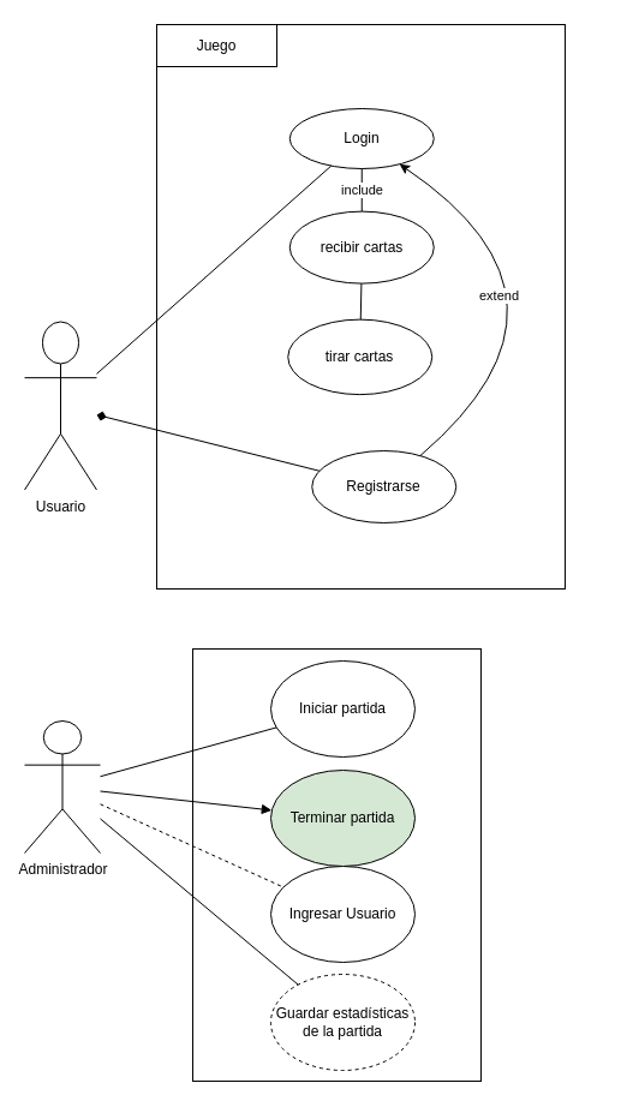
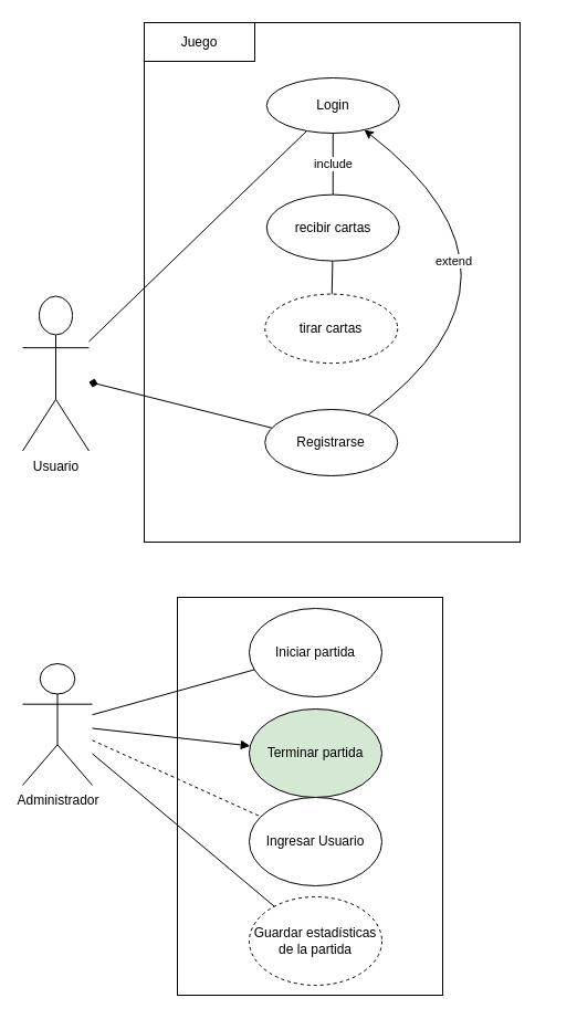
  <mxCell id="0" />
  <mxCell id="1" parent="0" />
  <mxCell id="2" value="" style="rounded=0;whiteSpace=wrap;html=1;" parent="1" vertex="1"><mxGeometry x="160" y="540" width="240" height="360" as="geometry" /></mxCell>
  <mxCell id="3" value="Usuario" style="shape=umlActor;verticalLabelPosition=bottom;verticalAlign=top;html=1;outlineConnect=0;direction=east;" parent="1" vertex="1"><mxGeometry x="20" y="267.5" width="60" height="140" as="geometry" /></mxCell>
  <mxCell id="4" value="" style="rounded=0;whiteSpace=wrap;html=1;labelBackgroundColor=none;fontColor=default;" parent="1" vertex="1"><mxGeometry x="130" y="20" width="340" height="470" as="geometry" /></mxCell>
- <mxCell id="5" value="Login" style="ellipse;whiteSpace=wrap;html=1;" parent="1" vertex="1"><mxGeometry x="240.75" y="90" width="120" height="50" as="geometry" /></mxCell>
+ <mxCell id="5" value="Login" style="ellipse;whiteSpace=wrap;html=1;" parent="1" vertex="1"><mxGeometry x="240.75" y="70" width="120" height="50" as="geometry" /></mxCell>
  <mxCell id="6" value="Juego" style="rounded=0;whiteSpace=wrap;html=1;" parent="1" vertex="1"><mxGeometry x="130" y="20" width="100" height="35" as="geometry" /></mxCell>
  <mxCell id="7" value="" style="endArrow=none;html=1;rounded=0;" parent="1" source="3" target="5" edge="1"><mxGeometry width="50" height="50" relative="1" as="geometry"><mxPoint x="203" y="260" as="sourcePoint" /><mxPoint x="253" y="210" as="targetPoint" /></mxGeometry></mxCell>
  <mxCell id="8" value="include" style="endArrow=none;html=1;rounded=0;" parent="1" source="5" target="18" edge="1"><mxGeometry width="50" height="50" relative="1" as="geometry"><mxPoint x="280.75" y="305" as="sourcePoint" /><mxPoint x="300.75" y="175" as="targetPoint" /></mxGeometry></mxCell>
  <mxCell id="9" value="Administrador" style="shape=umlActor;verticalLabelPosition=bottom;verticalAlign=top;html=1;outlineConnect=0;" parent="1" vertex="1"><mxGeometry x="20" y="600" width="63" height="110" as="geometry" /></mxCell>
  <mxCell id="10" value="Iniciar partida" style="ellipse;whiteSpace=wrap;html=1;" parent="1" vertex="1"><mxGeometry x="225" y="550" width="120" height="80" as="geometry" /></mxCell>
  <mxCell id="11" value="Terminar partida" style="ellipse;whiteSpace=wrap;html=1;fillColor=#d5e8d4;" parent="1" vertex="1"><mxGeometry x="225" y="641" width="120" height="80" as="geometry" /></mxCell>
  <mxCell id="12" value="" style="endArrow=none;html=1;rounded=0;" parent="1" source="9" target="10" edge="1"><mxGeometry width="50" height="50" relative="1" as="geometry"><mxPoint x="481.5" y="520" as="sourcePoint" /><mxPoint x="531.5" y="470" as="targetPoint" /></mxGeometry></mxCell>
  <mxCell id="13" value="" style="endArrow=block;html=1;rounded=0;" parent="1" source="9" target="11" edge="1"><mxGeometry width="50" height="50" relative="1" as="geometry"><mxPoint x="481.5" y="520" as="sourcePoint" /><mxPoint x="531.5" y="470" as="targetPoint" /></mxGeometry></mxCell>
  <mxCell id="14" value="Ingresar Usuario" style="ellipse;whiteSpace=wrap;html=1;" parent="1" vertex="1"><mxGeometry x="225" y="721" width="120" height="80" as="geometry" /></mxCell>
  <mxCell id="15" value="Guardar estadísticas de la partida" style="ellipse;whiteSpace=wrap;html=1;dashed=1;" parent="1" vertex="1"><mxGeometry x="225" y="811" width="120" height="80" as="geometry" /></mxCell>
  <mxCell id="16" value="" style="endArrow=none;html=1;rounded=0;dashed=1;" parent="1" source="9" target="14" edge="1"><mxGeometry width="50" height="50" relative="1" as="geometry"><mxPoint x="481.5" y="740" as="sourcePoint" /><mxPoint x="531.5" y="690" as="targetPoint" /></mxGeometry></mxCell>
  <mxCell id="17" value="" style="endArrow=none;html=1;rounded=0;" parent="1" source="9" target="15" edge="1"><mxGeometry width="50" height="50" relative="1" as="geometry"><mxPoint x="481.5" y="740" as="sourcePoint" /><mxPoint x="531.5" y="690" as="targetPoint" /></mxGeometry></mxCell>
  <mxCell id="18" value="recibir cartas" style="ellipse;whiteSpace=wrap;html=1;" parent="1" vertex="1"><mxGeometry x="240.75" y="175.62" width="120" height="60" as="geometry" /></mxCell>
- <mxCell id="19" value="&lt;div&gt;tirar cartas&lt;/div&gt;" style="ellipse;whiteSpace=wrap;html=1;" parent="1" vertex="1"><mxGeometry x="239.25" y="265.62" width="120" height="62.5" as="geometry" /></mxCell>
+ <mxCell id="19" value="&lt;div&gt;tirar cartas&lt;/div&gt;" style="ellipse;whiteSpace=wrap;html=1;dashed=1;" parent="1" vertex="1"><mxGeometry x="239.25" y="265.62" width="120" height="62.5" as="geometry" /></mxCell>
  <mxCell id="20" value="" style="endArrow=none;html=1;rounded=0;" parent="1" source="19" target="18" edge="1"><mxGeometry width="50" height="50" relative="1" as="geometry"><mxPoint x="179.25" y="455.62" as="sourcePoint" /><mxPoint x="229.25" y="405.62" as="targetPoint" /></mxGeometry></mxCell>
- <mxCell id="21" value="Registrarse" style="ellipse;whiteSpace=wrap;html=1;" parent="1" vertex="1"><mxGeometry x="259.25" y="375" width="120" height="60" as="geometry" /></mxCell>
+ <mxCell id="21" value="Registrarse" style="ellipse;whiteSpace=wrap;html=1;" parent="1" vertex="1"><mxGeometry x="239.25" y="370" width="120" height="60" as="geometry" /></mxCell>
  <mxCell id="22" value="" style="endArrow=diamond;html=1;rounded=0;" parent="1" source="21" target="3" edge="1"><mxGeometry width="50" height="50" relative="1" as="geometry"><mxPoint x="250" y="400" as="sourcePoint" /><mxPoint x="300" y="350" as="targetPoint" /></mxGeometry></mxCell>
  <mxCell id="23" value="" style="endArrow=classic;html=1;rounded=0;curved=1;endFill=1;" parent="1" source="21" target="5" edge="1"><mxGeometry width="50" height="50" relative="1" as="geometry"><mxPoint x="250" y="400" as="sourcePoint" /><mxPoint x="300" y="350" as="targetPoint" /><Array as="points"><mxPoint x="500" y="250" /></Array></mxGeometry></mxCell>
  <mxCell id="24" value="extend" style="edgeLabel;html=1;align=center;verticalAlign=middle;resizable=0;points=[];" parent="23" vertex="1" connectable="0"><mxGeometry x="0.357" y="44" relative="1" as="geometry"><mxPoint as="offset" /></mxGeometry></mxCell>
